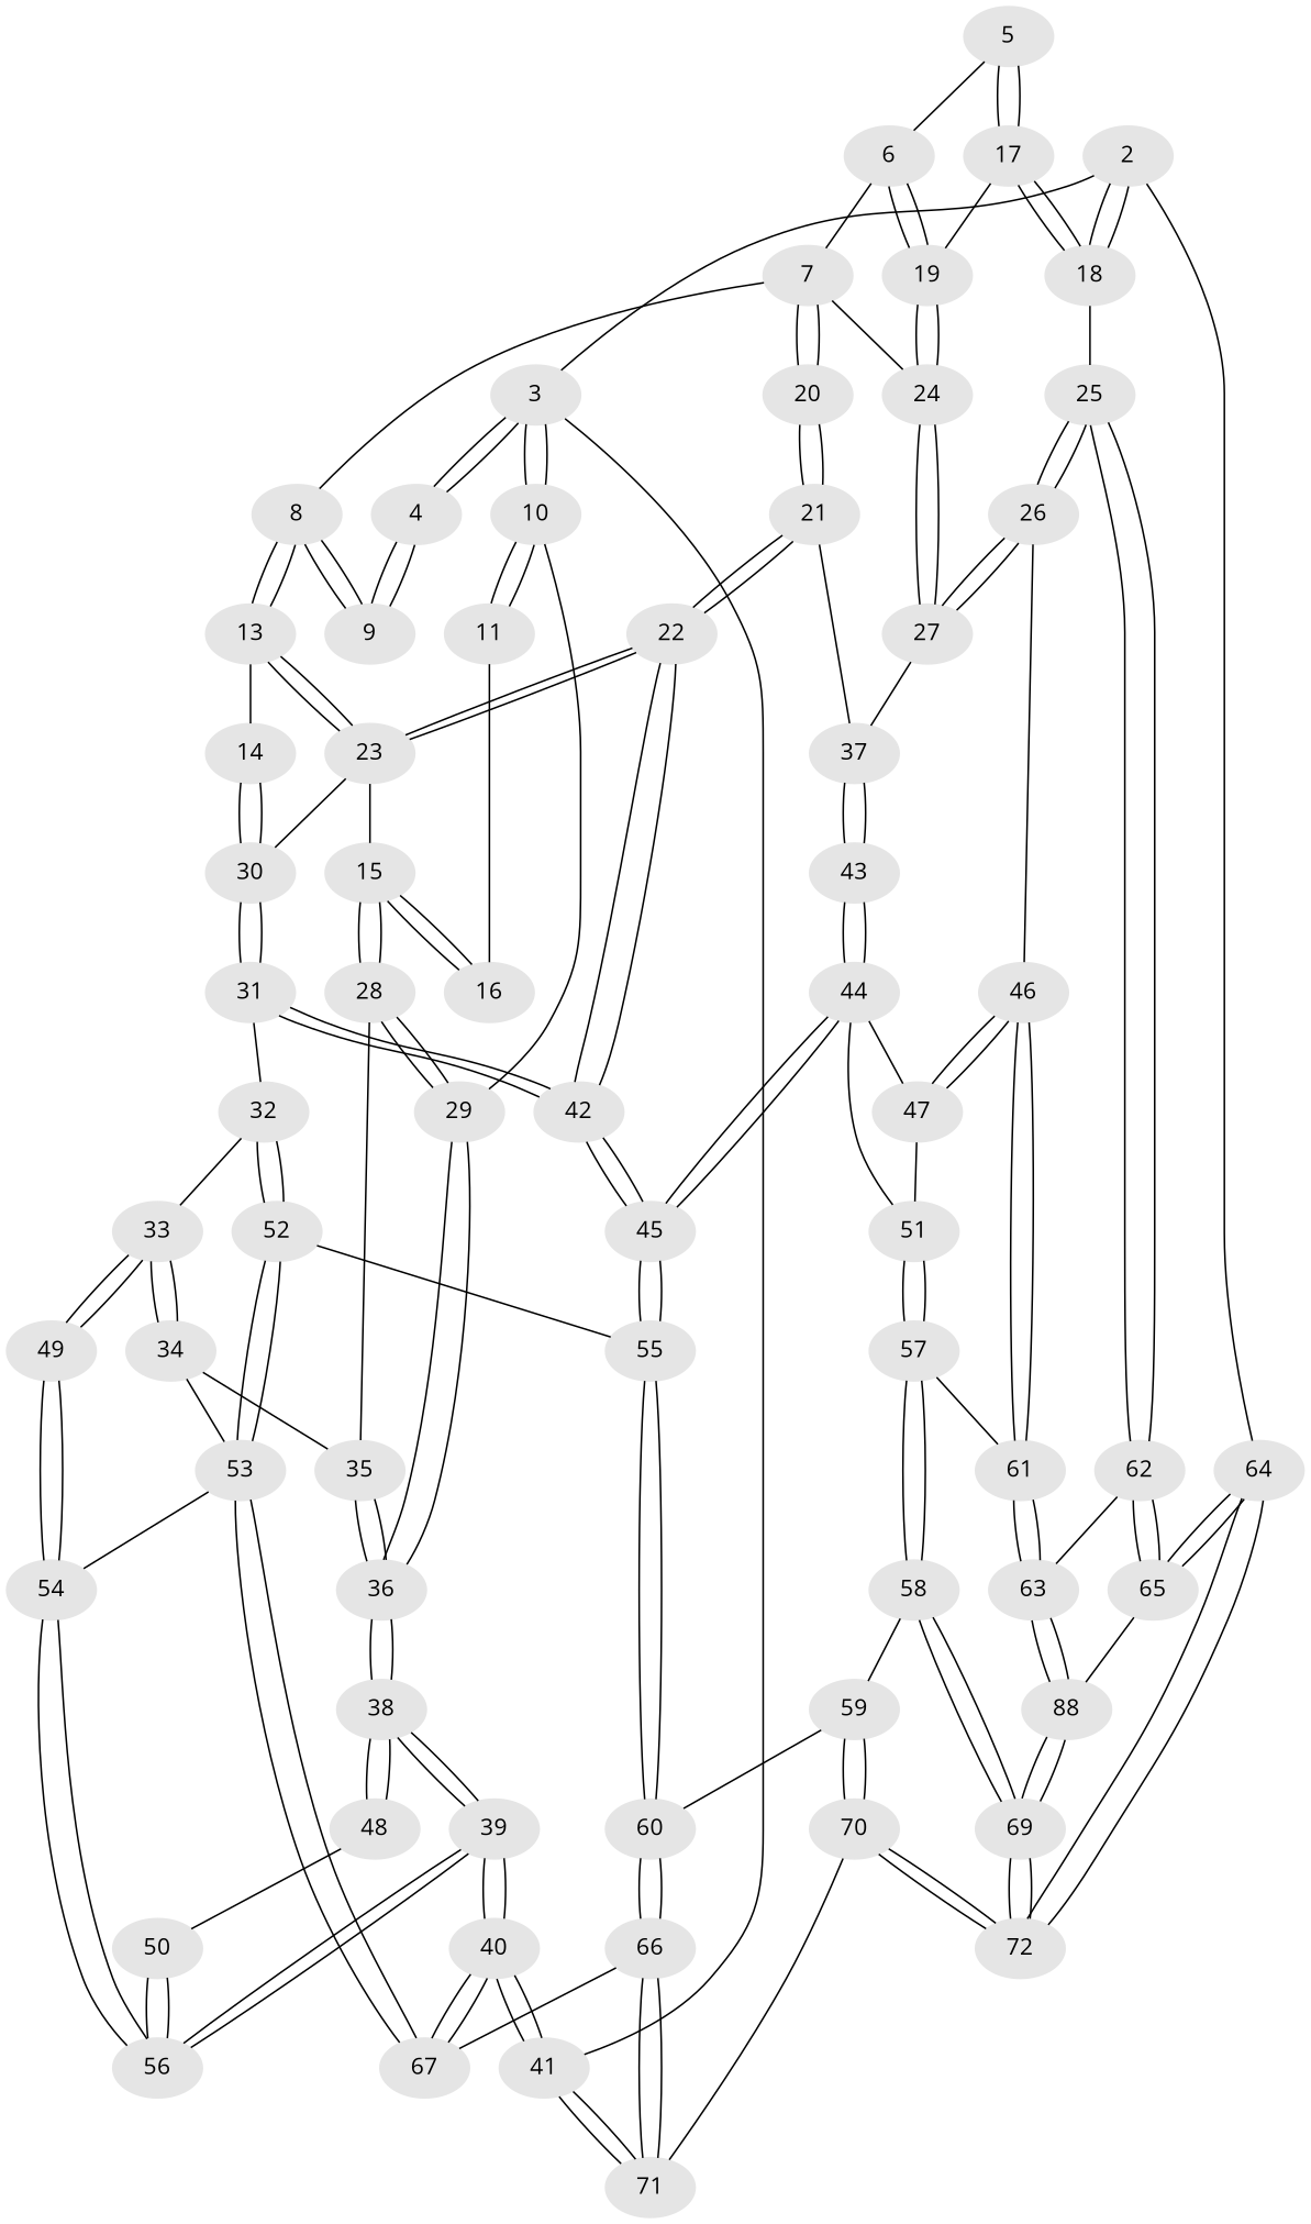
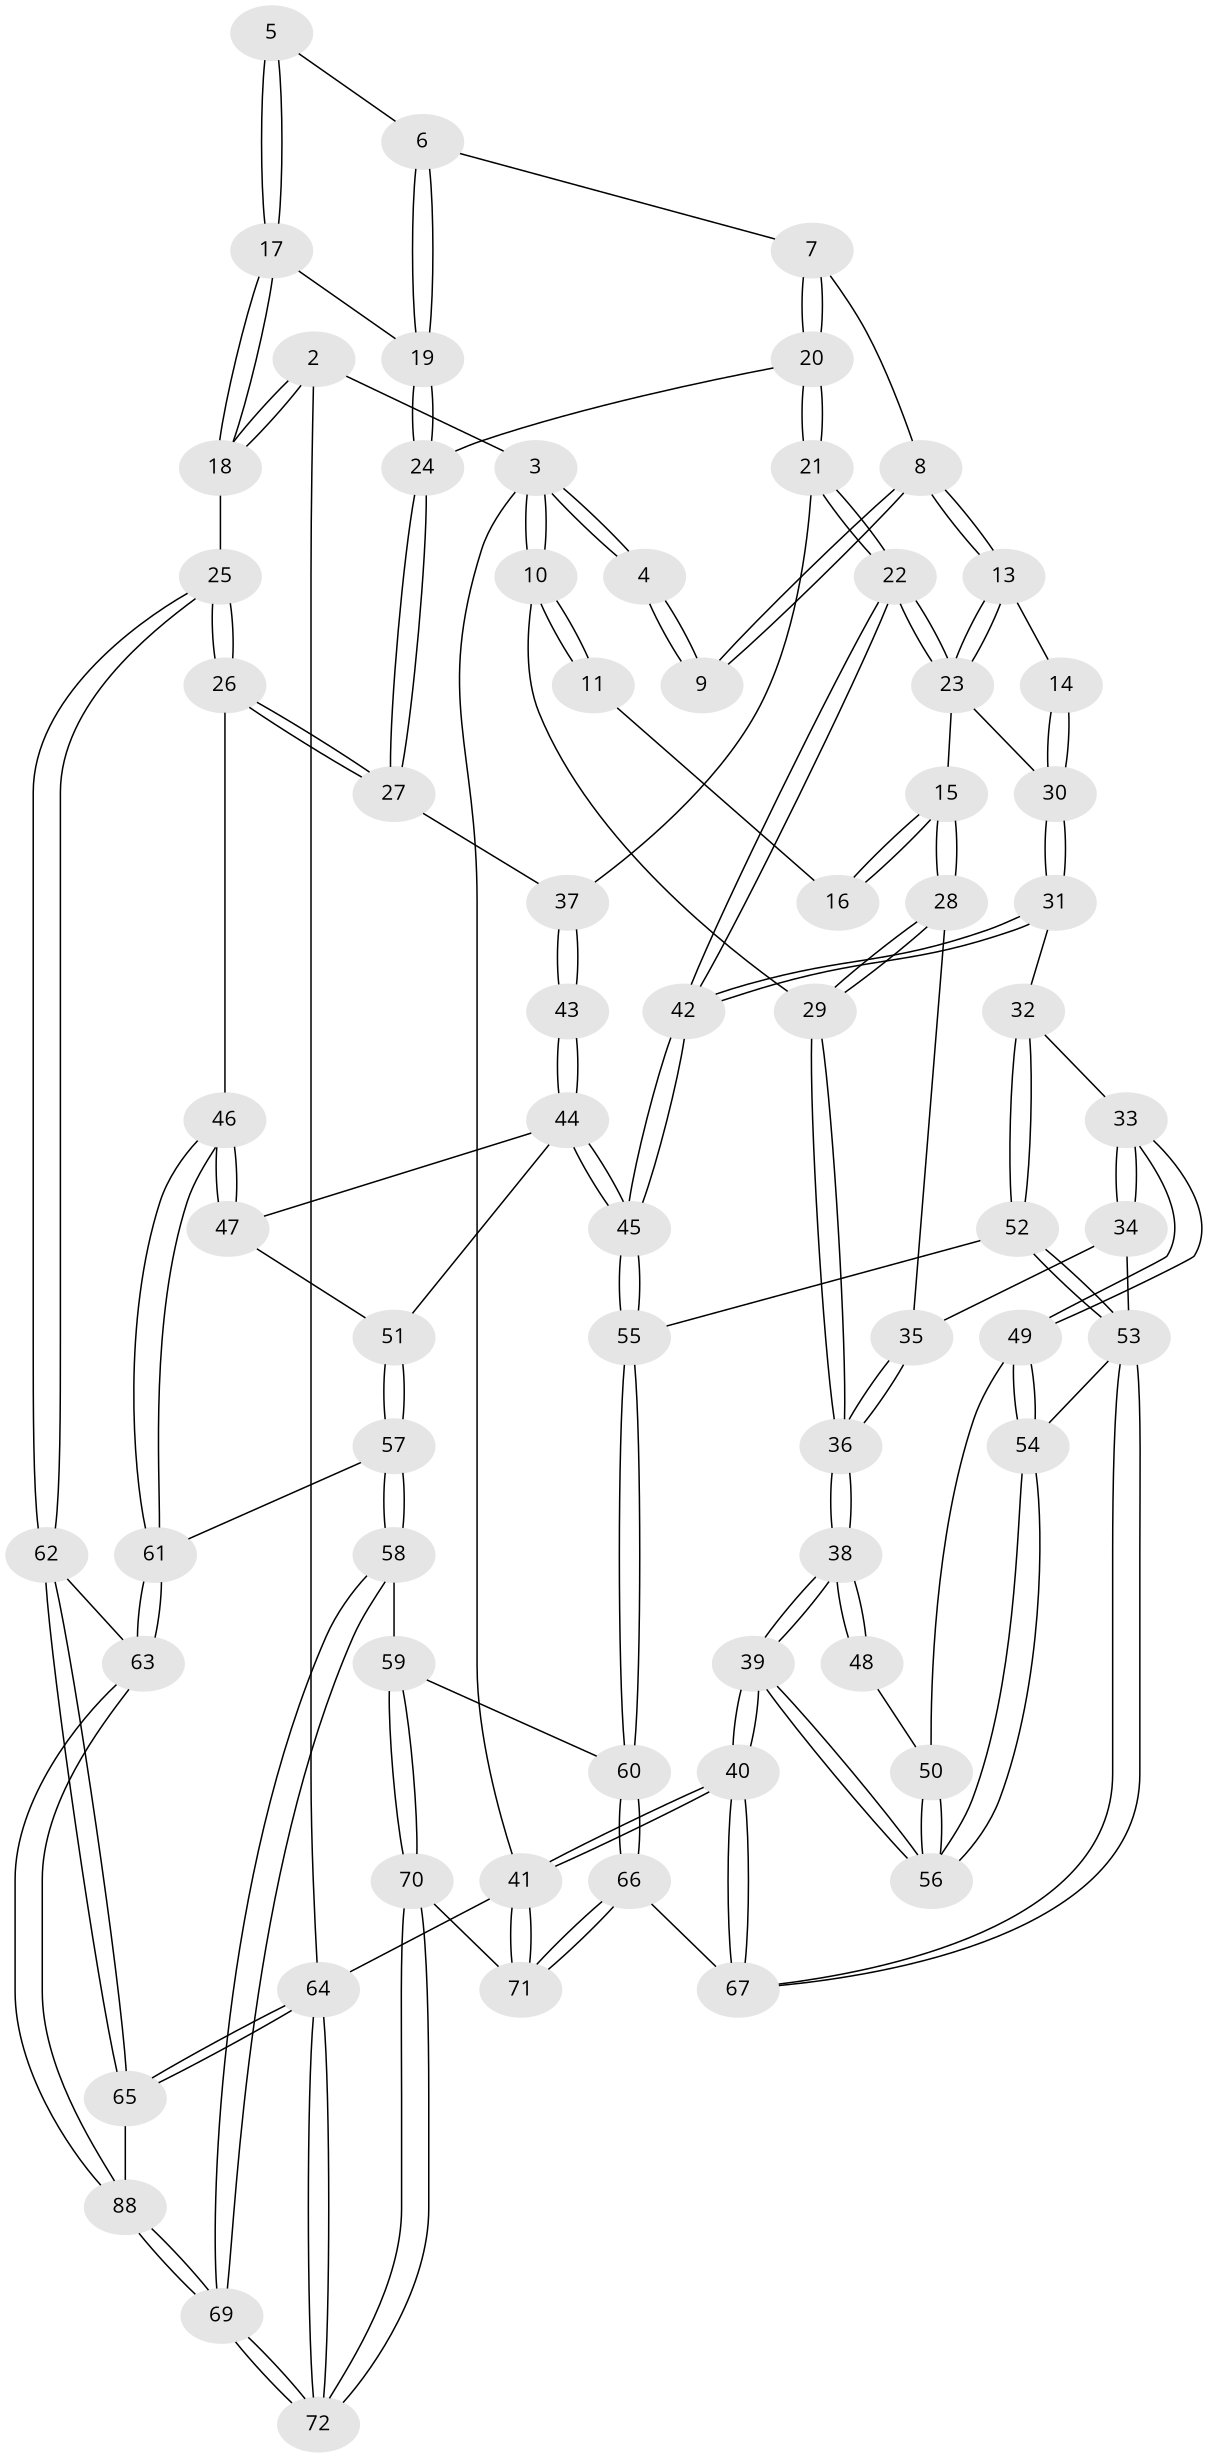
  graph {
    fontname="Open Sans"
    node [color=gray90 fontname="Open Sans" style=filled]
    edge [fontname="Open Sans"]
    2
    3
    18
    64
    5
    6
    17
    4
    10
    41
    25
    65
    72
    9
    11
    29
    71
    7
    19
    8
    20
    24
    13
    21
    14
    23
    16
    36
    30
    15
    28
    31
    35
    26
    62
    27
    22
    37
    42
    43
    45
    46
    63
    47
    61
    38
    32
    33
    52
    34
    49
    55
    53
    50
    54
    48
    39
    44
    40
    56
    67
    51
    57
    60
    58
    66
    59
    69
    70
    n70 [label=88]
    2 -- 3
    2 -- 18
    2 -- 18
    2 -- 64
    3 -- 4
    3 -- 4
    3 -- 10
    3 -- 10
    3 -- 41
    18 -- 25
    64 -- 65
    64 -- 65
    64 -- 72
    64 -- 72
    5 -- 6
    5 -- 17
    5 -- 17
    6 -- 7
    6 -- 19
    6 -- 19
    17 -- 18
    17 -- 18
    17 -- 19
    4 -- 9
    4 -- 9
    10 -- 11
    10 -- 11
    10 -- 29
+   41 -- 64
    41 -- 71
    41 -- 71
    25 -- 26
    25 -- 26
    25 -- 62
    25 -- 62
    65 -- n70
    11 -- 16
    29 -- 36
    29 -- 36
    7 -- 8
    7 -- 20
    7 -- 20
    19 -- 24
    19 -- 24
    8 -- 9
    8 -- 9
    8 -- 13
    8 -- 13
-   7 -- 24
+   20 -- 24
    20 -- 21
    20 -- 21
    24 -- 27
    24 -- 27
    13 -- 14
    13 -- 23
    13 -- 23
    21 -- 22
    21 -- 22
    21 -- 37
    14 -- 30
    14 -- 30
    23 -- 30
    23 -- 15
    36 -- 38
    36 -- 38
    30 -- 31
    30 -- 31
    15 -- 16
    15 -- 16
    15 -- 28
    15 -- 28
    28 -- 29
    28 -- 29
    28 -- 35
    31 -- 42
    31 -- 42
    31 -- 32
    35 -- 36
    35 -- 36
    26 -- 27
    26 -- 27
    26 -- 46
    62 -- 65
    62 -- 65
    62 -- 63
    27 -- 37
    22 -- 23
    22 -- 23
    22 -- 42
    22 -- 42
    37 -- 43
    37 -- 43
    42 -- 45
    42 -- 45
    43 -- 44
    43 -- 44
    45 -- 55
    45 -- 55
    46 -- 47
    46 -- 47
    46 -- 61
    46 -- 61
    63 -- n70
    63 -- n70
    47 -- 51
    61 -- 63
    61 -- 63
    38 -- 48
    38 -- 48
    38 -- 39
    38 -- 39
    32 -- 33
    32 -- 52
    32 -- 52
    33 -- 34
    33 -- 34
    33 -- 49
    33 -- 49
    52 -- 55
    52 -- 53
    52 -- 53
    34 -- 35
    34 -- 53
+   49 -- 50
    49 -- 54
    49 -- 54
    55 -- 60
    55 -- 60
    53 -- 54
    53 -- 67
    53 -- 67
    50 -- 56
    50 -- 56
    54 -- 56
    54 -- 56
    48 -- 50
    39 -- 40
    39 -- 40
    39 -- 56
    39 -- 56
    44 -- 45
    44 -- 45
    44 -- 47
    44 -- 51
    40 -- 41
    40 -- 41
    40 -- 67
    40 -- 67
    51 -- 57
    51 -- 57
    57 -- 61
    57 -- 58
    57 -- 58
    60 -- 66
    60 -- 66
    58 -- 59
    58 -- 69
    58 -- 69
    66 -- 71
    66 -- 71
    66 -- 67
    59 -- 60
    59 -- 70
    59 -- 70
    69 -- 72
    69 -- 72
    70 -- 72
    70 -- 72
    70 -- 71
    n70 -- 69
    n70 -- 69
  }
